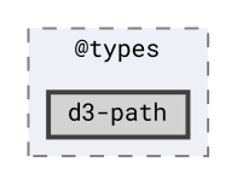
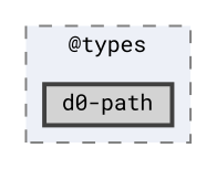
  digraph {
    compound=true
    fontname="Roboto Mono"
-   n1 [color=grey25 fillcolor=lightgrey fontname="Roboto Mono" fontsize=10 height=0.2 label="d3-path" shape=box style="filled,bold" width=0.4]
+   n1 [color=grey25 fillcolor=lightgrey fontname="Roboto Mono" fontsize=10 height=0.2 label="d0-path" shape=box style="filled,bold" width=0.4]
    subgraph cluster_1 {
      bgcolor="#edf0f7"
      fontsize=10
      label="@types"
      pencolor=grey50
      style="filled,dashed"
      n1
    }
  }
